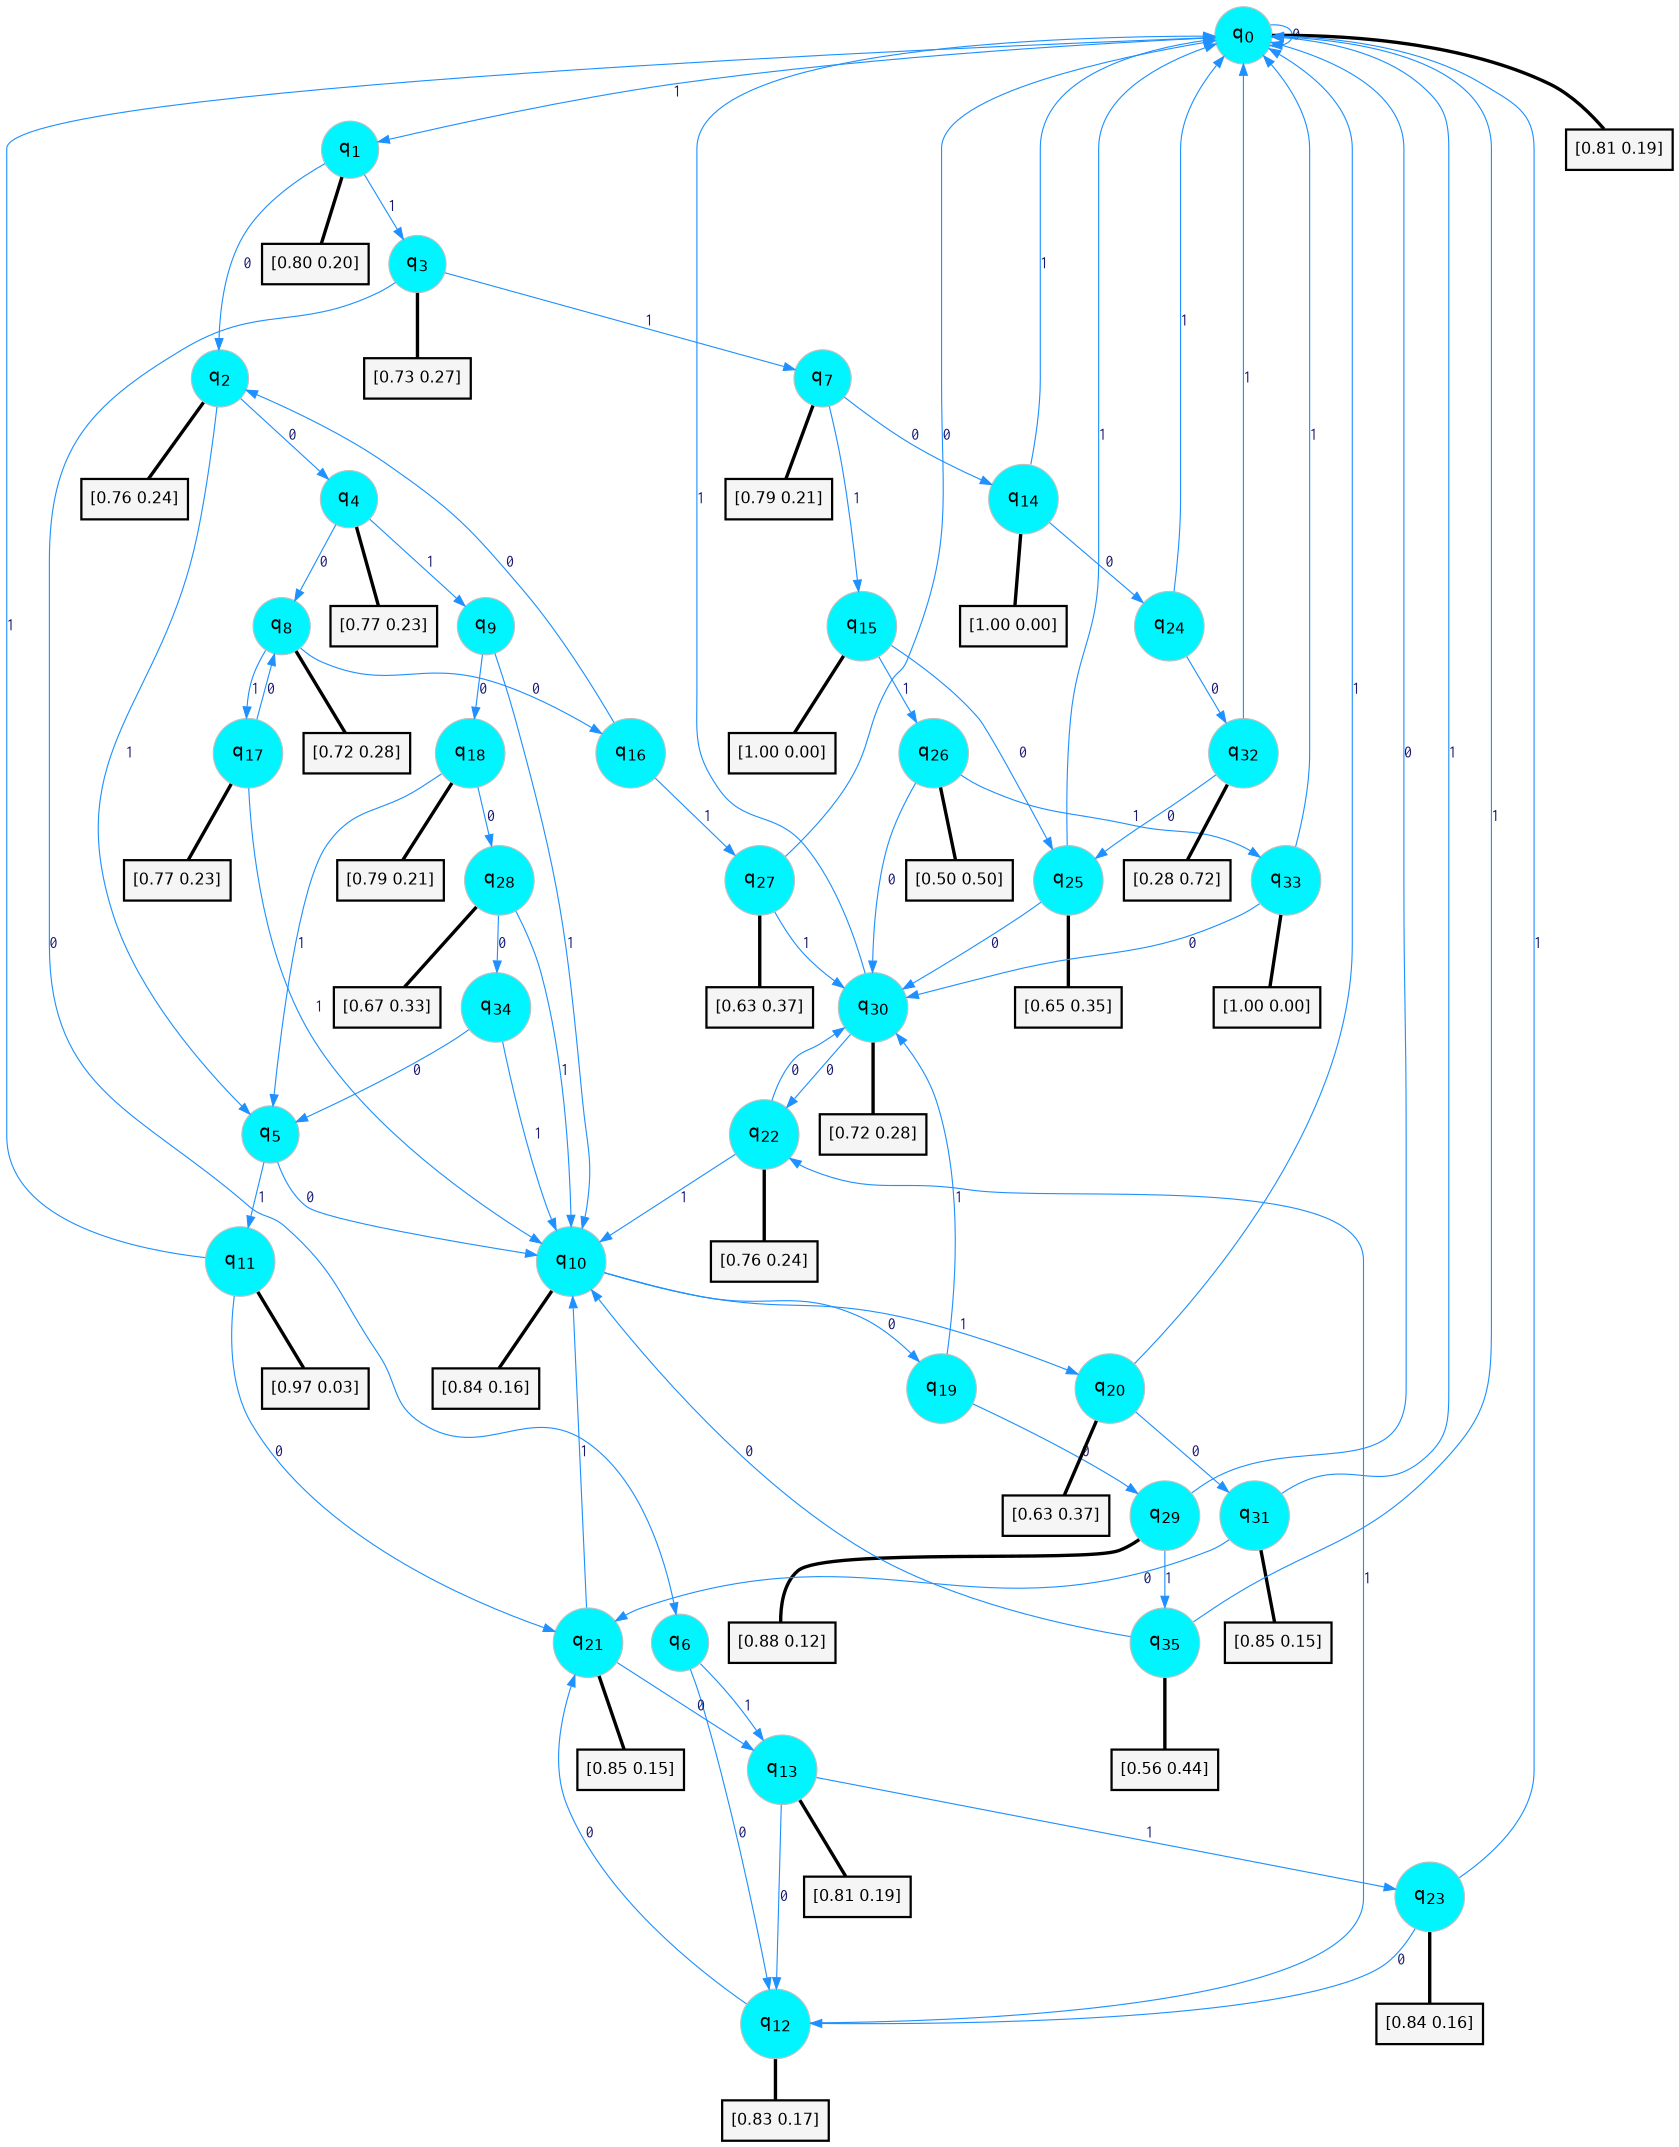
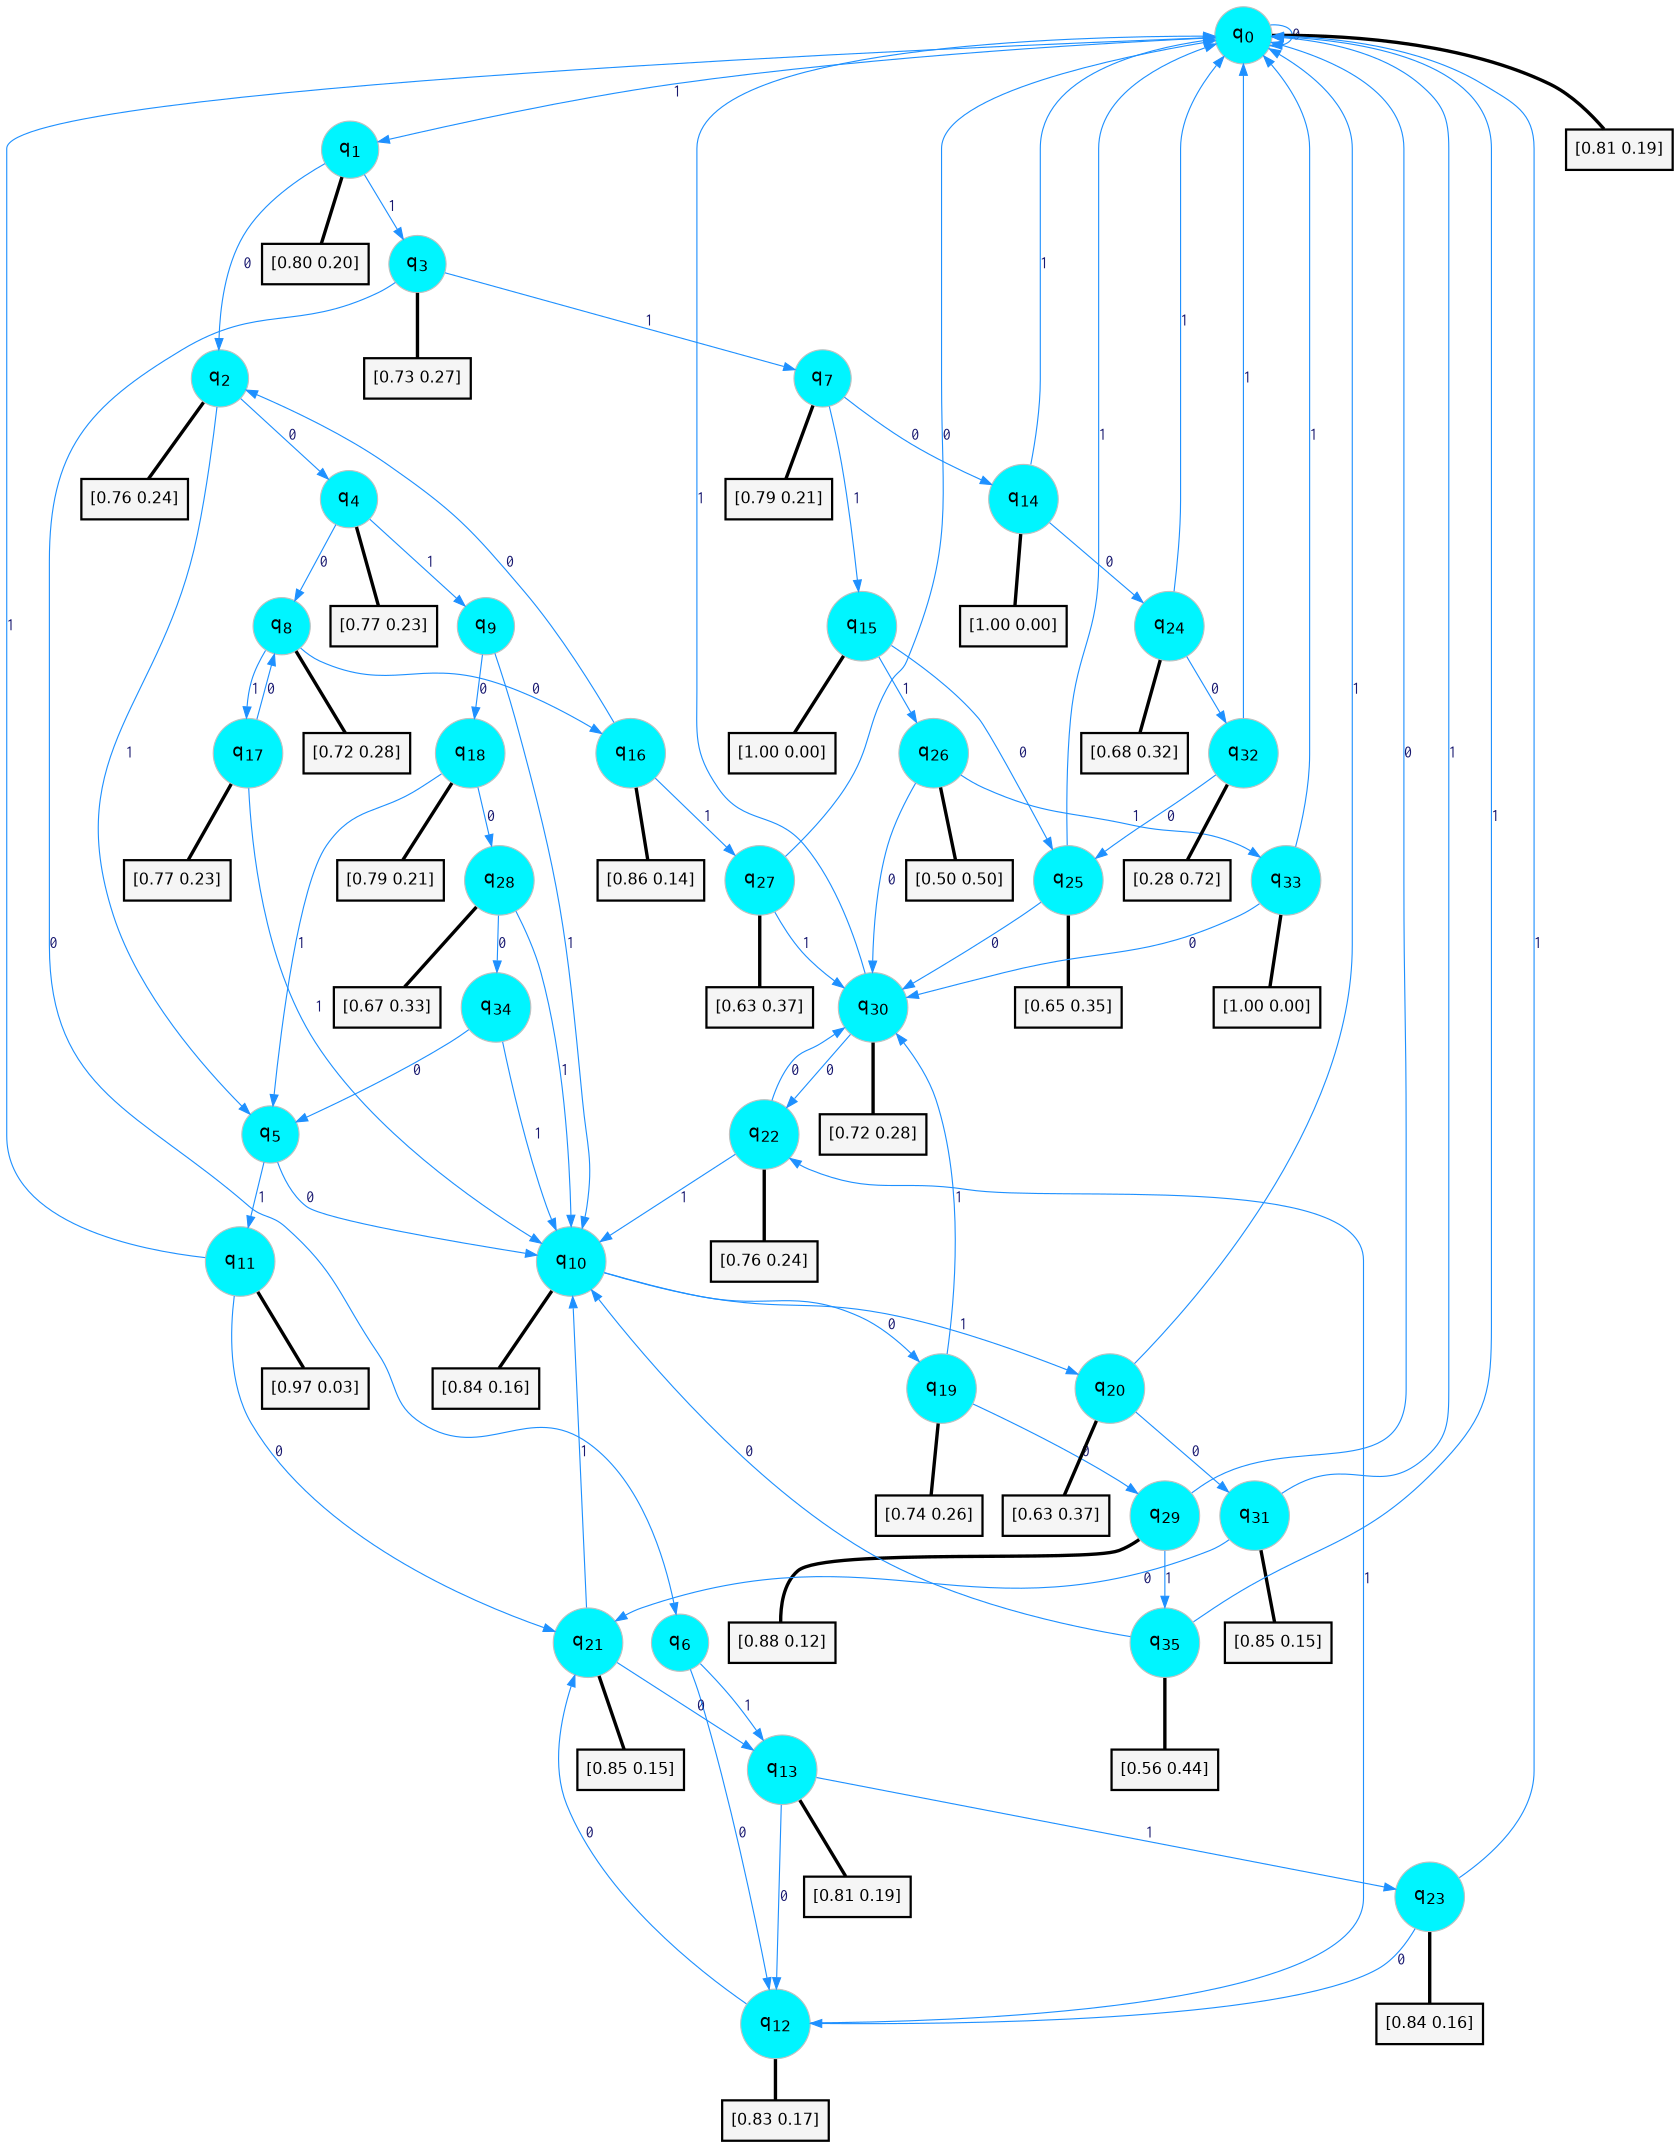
  digraph {
    rankdir=TD
    node [color=gray fillcolor=turquoise1 fontcolor=black fontname=Helvetica fontsize=16 fontweight=bold shape=circle style=filled]
    edge [arrowsize=1 color=dodgerblue1 fontcolor=midnightblue fontname=courier fontweight=bold penwidth=1 style=solid weight=20]
    n1 [label=<q<SUB>0</SUB>>]
    n2 [label=<q<SUB>1</SUB>>]
    n3 [color=black fillcolor=whitesmoke fontsize=14 label="[0.81 0.19]" penwidth=2 shape=box]
    n4 [label=<q<SUB>2</SUB>>]
    n5 [label=<q<SUB>3</SUB>>]
    n6 [color=black fillcolor=whitesmoke fontsize=14 label="[0.80 0.20]" penwidth=2 shape=box]
    n7 [label=<q<SUB>4</SUB>>]
    n8 [label=<q<SUB>5</SUB>>]
    n9 [color=black fillcolor=whitesmoke fontsize=14 label="[0.76 0.24]" penwidth=2 shape=box]
    n10 [label=<q<SUB>6</SUB>>]
    n11 [label=<q<SUB>7</SUB>>]
    n12 [color=black fillcolor=whitesmoke fontsize=14 label="[0.73 0.27]" penwidth=2 shape=box]
    n13 [label=<q<SUB>8</SUB>>]
    n14 [label=<q<SUB>9</SUB>>]
    n15 [color=black fillcolor=whitesmoke fontsize=14 label="[0.77 0.23]" penwidth=2 shape=box]
    n16 [label=<q<SUB>10</SUB>>]
    n17 [label=<q<SUB>11</SUB>>]
    n18 [label=<q<SUB>12</SUB>>]
    n19 [label=<q<SUB>13</SUB>>]
    n20 [label=<q<SUB>14</SUB>>]
    n21 [label=<q<SUB>15</SUB>>]
    n22 [color=black fillcolor=whitesmoke fontsize=14 label="[0.79 0.21]" penwidth=2 shape=box]
    n23 [label=<q<SUB>16</SUB>>]
    n24 [label=<q<SUB>17</SUB>>]
    n25 [color=black fillcolor=whitesmoke fontsize=14 label="[0.72 0.28]" penwidth=2 shape=box]
    n26 [label=<q<SUB>18</SUB>>]
    n27 [label=<q<SUB>19</SUB>>]
    n28 [label=<q<SUB>20</SUB>>]
    n29 [color=black fillcolor=whitesmoke fontsize=14 label="[0.84 0.16]" penwidth=2 shape=box]
    n30 [label=<q<SUB>21</SUB>>]
    n31 [color=black fillcolor=whitesmoke fontsize=14 label="[0.97 0.03]" penwidth=2 shape=box]
    n32 [label=<q<SUB>22</SUB>>]
    n33 [color=black fillcolor=whitesmoke fontsize=14 label="[0.83 0.17]" penwidth=2 shape=box]
    n34 [label=<q<SUB>23</SUB>>]
    n35 [color=black fillcolor=whitesmoke fontsize=14 label="[0.81 0.19]" penwidth=2 shape=box]
    n36 [label=<q<SUB>24</SUB>>]
    n37 [color=black fillcolor=whitesmoke fontsize=14 label="[1.00 0.00]" penwidth=2 shape=box]
    n38 [label=<q<SUB>25</SUB>>]
    n39 [label=<q<SUB>26</SUB>>]
    n40 [color=black fillcolor=whitesmoke fontsize=14 label="[1.00 0.00]" penwidth=2 shape=box]
    n41 [label=<q<SUB>27</SUB>>]
+   n42 [color=black fillcolor=whitesmoke fontsize=14 label="[0.86 0.14]" penwidth=2 shape=box]
    n43 [color=black fillcolor=whitesmoke fontsize=14 label="[0.77 0.23]" penwidth=2 shape=box]
    n44 [label=<q<SUB>28</SUB>>]
    n45 [color=black fillcolor=whitesmoke fontsize=14 label="[0.79 0.21]" penwidth=2 shape=box]
    n46 [label=<q<SUB>29</SUB>>]
    n47 [label=<q<SUB>30</SUB>>]
+   n48 [color=black fillcolor=whitesmoke fontsize=14 label="[0.74 0.26]" penwidth=2 shape=box]
    n49 [label=<q<SUB>31</SUB>>]
    n50 [color=black fillcolor=whitesmoke fontsize=14 label="[0.63 0.37]" penwidth=2 shape=box]
    n51 [color=black fillcolor=whitesmoke fontsize=14 label="[0.85 0.15]" penwidth=2 shape=box]
    n52 [color=black fillcolor=whitesmoke fontsize=14 label="[0.76 0.24]" penwidth=2 shape=box]
    n53 [color=black fillcolor=whitesmoke fontsize=14 label="[0.84 0.16]" penwidth=2 shape=box]
    n54 [label=<q<SUB>32</SUB>>]
+   n55 [color=black fillcolor=whitesmoke fontsize=14 label="[0.68 0.32]" penwidth=2 shape=box]
    n56 [color=black fillcolor=whitesmoke fontsize=14 label="[0.65 0.35]" penwidth=2 shape=box]
    n57 [label=<q<SUB>33</SUB>>]
    n58 [color=black fillcolor=whitesmoke fontsize=14 label="[0.50 0.50]" penwidth=2 shape=box]
    n59 [color=black fillcolor=whitesmoke fontsize=14 label="[0.63 0.37]" penwidth=2 shape=box]
    n60 [label=<q<SUB>34</SUB>>]
    n61 [color=black fillcolor=whitesmoke fontsize=14 label="[0.67 0.33]" penwidth=2 shape=box]
    n62 [label=<q<SUB>35</SUB>>]
    n63 [color=black fillcolor=whitesmoke fontsize=14 label="[0.88 0.12]" penwidth=2 shape=box]
    n64 [color=black fillcolor=whitesmoke fontsize=14 label="[0.72 0.28]" penwidth=2 shape=box]
    n65 [color=black fillcolor=whitesmoke fontsize=14 label="[0.85 0.15]" penwidth=2 shape=box]
    n66 [color=black fillcolor=whitesmoke fontsize=14 label="[0.28 0.72]" penwidth=2 shape=box]
    n67 [color=black fillcolor=whitesmoke fontsize=14 label="[1.00 0.00]" penwidth=2 shape=box]
    n68 [color=black fillcolor=whitesmoke fontsize=14 label="[0.56 0.44]" penwidth=2 shape=box]
    n1 -> n1 [label=0]
    n1 -> n2 [label=1]
    n1 -> n3 [arrowhead=none color=black penwidth=3]
    n2 -> n4 [label=0]
    n2 -> n5 [label=1]
    n2 -> n6 [arrowhead=none color=black penwidth=3]
    n4 -> n7 [label=0]
    n4 -> n8 [label=1]
    n4 -> n9 [arrowhead=none color=black penwidth=3]
    n5 -> n10 [label=0]
    n5 -> n11 [label=1]
    n5 -> n12 [arrowhead=none color=black penwidth=3]
    n7 -> n13 [label=0]
    n7 -> n14 [label=1]
    n7 -> n15 [arrowhead=none color=black penwidth=3]
    n8 -> n16 [label=0]
    n8 -> n17 [label=1]
    n10 -> n18 [label=0]
    n10 -> n19 [label=1]
    n11 -> n20 [label=0]
    n11 -> n21 [label=1]
    n11 -> n22 [arrowhead=none color=black penwidth=3]
    n13 -> n23 [label=0]
    n13 -> n24 [label=1]
    n13 -> n25 [arrowhead=none color=black penwidth=3]
    n14 -> n16 [label=1]
    n14 -> n26 [label=0]
    n16 -> n27 [label=0]
    n16 -> n28 [label=1]
    n16 -> n29 [arrowhead=none color=black penwidth=3]
    n17 -> n1 [label=1]
    n17 -> n30 [label=0]
    n17 -> n31 [arrowhead=none color=black penwidth=3]
    n18 -> n30 [label=0]
    n18 -> n32 [label=1]
    n18 -> n33 [arrowhead=none color=black penwidth=3]
    n19 -> n18 [label=0]
    n19 -> n34 [label=1]
    n19 -> n35 [arrowhead=none color=black penwidth=3]
    n20 -> n1 [label=1]
    n20 -> n36 [label=0]
    n20 -> n37 [arrowhead=none color=black penwidth=3]
    n21 -> n38 [label=0]
    n21 -> n39 [label=1]
    n21 -> n40 [arrowhead=none color=black penwidth=3]
    n23 -> n4 [label=0]
    n23 -> n41 [label=1]
+   n23 -> n42 [arrowhead=none color=black penwidth=3]
    n24 -> n13 [label=0]
    n24 -> n16 [label=1]
    n24 -> n43 [arrowhead=none color=black penwidth=3]
    n26 -> n8 [label=1]
    n26 -> n44 [label=0]
    n26 -> n45 [arrowhead=none color=black penwidth=3]
    n27 -> n46 [label=0]
    n27 -> n47 [label=1]
+   n27 -> n48 [arrowhead=none color=black penwidth=3]
    n28 -> n1 [label=1]
    n28 -> n49 [label=0]
    n28 -> n50 [arrowhead=none color=black penwidth=3]
    n30 -> n16 [label=1]
    n30 -> n19 [label=0]
    n30 -> n51 [arrowhead=none color=black penwidth=3]
    n32 -> n16 [label=1]
    n32 -> n47 [label=0]
    n32 -> n52 [arrowhead=none color=black penwidth=3]
    n34 -> n1 [label=1]
    n34 -> n18 [label=0]
    n34 -> n53 [arrowhead=none color=black penwidth=3]
    n36 -> n1 [label=1]
    n36 -> n54 [label=0]
+   n36 -> n55 [arrowhead=none color=black penwidth=3]
    n38 -> n1 [label=1]
    n38 -> n47 [label=0]
    n38 -> n56 [arrowhead=none color=black penwidth=3]
    n39 -> n47 [label=0]
    n39 -> n57 [label=1]
    n39 -> n58 [arrowhead=none color=black penwidth=3]
    n41 -> n1 [label=0]
    n41 -> n47 [label=1]
    n41 -> n59 [arrowhead=none color=black penwidth=3]
    n44 -> n16 [label=1]
    n44 -> n60 [label=0]
    n44 -> n61 [arrowhead=none color=black penwidth=3]
    n46 -> n1 [label=0]
    n46 -> n62 [label=1]
    n46 -> n63 [arrowhead=none color=black penwidth=3]
    n47 -> n1 [label=1]
    n47 -> n32 [label=0]
    n47 -> n64 [arrowhead=none color=black penwidth=3]
    n49 -> n1 [label=1]
    n49 -> n30 [label=0]
    n49 -> n65 [arrowhead=none color=black penwidth=3]
    n54 -> n1 [label=1]
    n54 -> n38 [label=0]
    n54 -> n66 [arrowhead=none color=black penwidth=3]
    n57 -> n1 [label=1]
    n57 -> n47 [label=0]
    n57 -> n67 [arrowhead=none color=black penwidth=3]
    n60 -> n8 [label=0]
    n60 -> n16 [label=1]
    n62 -> n1 [label=1]
    n62 -> n16 [label=0]
    n62 -> n68 [arrowhead=none color=black penwidth=3]
  }
